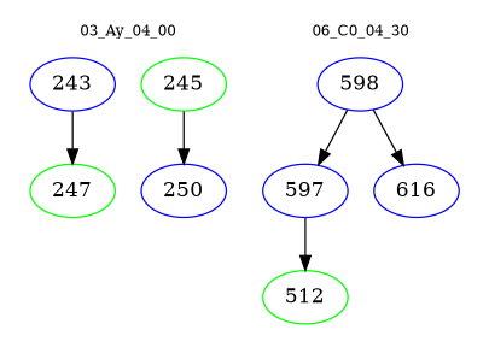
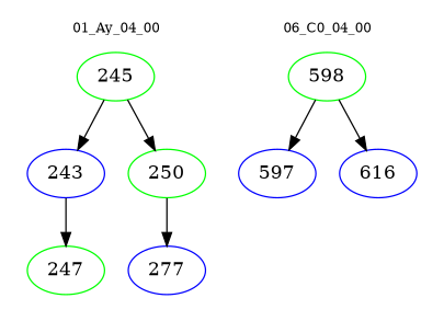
  digraph {
    node [color=blue]
    edge [color=black]
    n1 [color=green label=245]
    n2 [label=243]
-   n3 [label=250]
+   n3 [color=green label=250]
    n4 [color=green label=247]
-   n6 [label=598]
+   n5 [label=277]
+   n6 [color=green label=598]
    n7 [label=597]
    n8 [label=616]
-   n9 [color=green label=512]
    subgraph cluster_1 {
      color=white
      fontsize=10
-     label="03_Ay_04_00"
+     label="01_Ay_04_00"
      n1
      n2
      n3
      n4
+     n5
    }
    subgraph cluster_2 {
      color=white
      fontsize=10
-     label="06_C0_04_30"
+     label="06_C0_04_00"
      n6
      n7
      n8
-     n9
    }
+   n1 -> n2
    n1 -> n3
    n2 -> n4
+   n3 -> n5
    n6 -> n7
    n6 -> n8
-   n7 -> n9
  }
